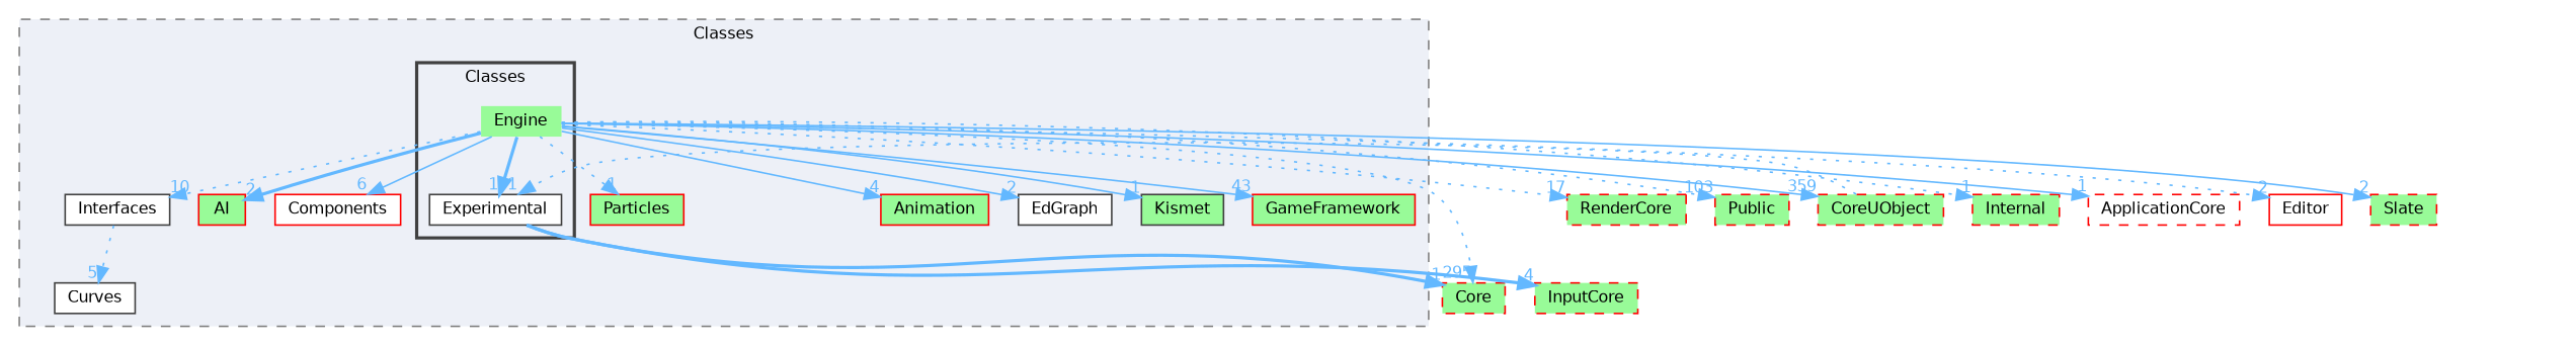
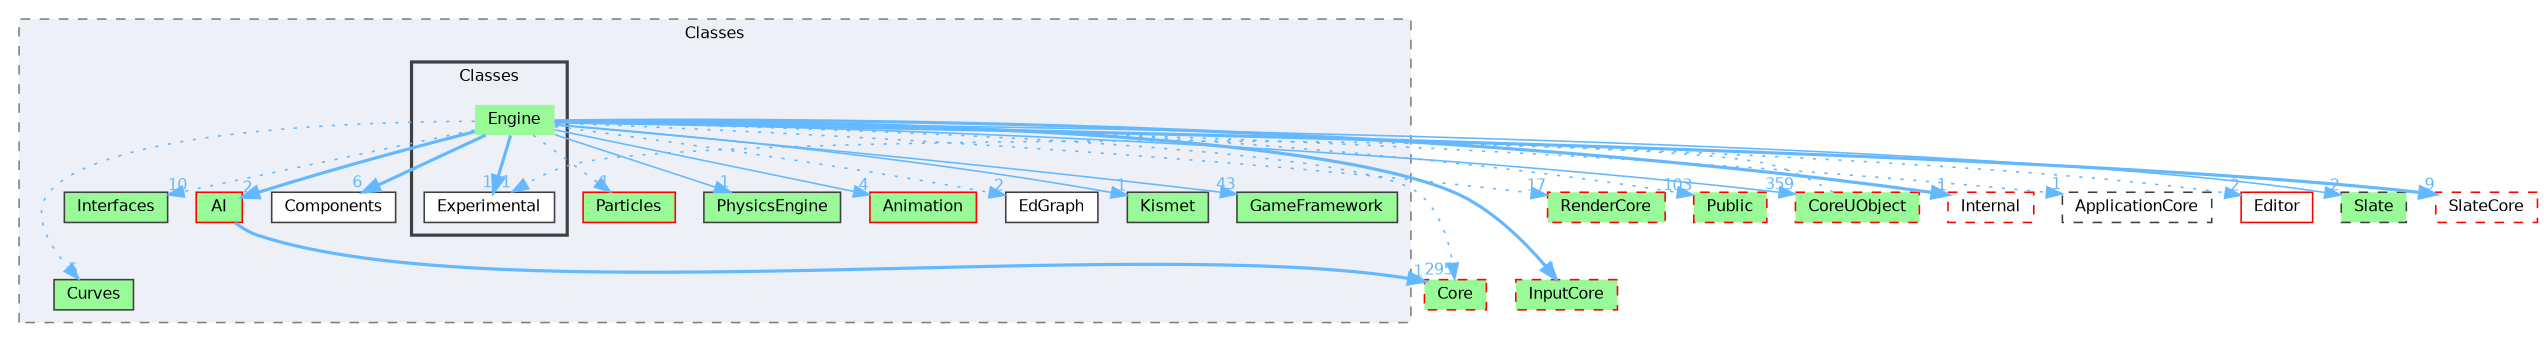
  digraph {
    compound=true
    fontname="DejaVu Sans"
    node [fillcolor=palegreen fontname="DejaVu Sans" fontsize=10 shape=box style=filled color=red]
    edge [color=steelblue1 fontcolor=steelblue1 fontname="DejaVu Sans" fontsize=10 headlabel=1 labeldistance=1.5 labelfontname=Helvetica labelfontsize=10 style=dotted]
    n1 [height=0.2 label=Engine shape=plaintext width=0.4 color=""]
    n2 [color=grey25 fillcolor=white height=0.2 label=Experimental width=0.4]
-   n3 [color=grey25 fillcolor=white height=0.2 label=Interfaces width=0.4]
+   n3 [color=grey25 height=0.2 label=Interfaces width=0.4]
    n4 [height=0.2 label=AI width=0.4]
-   n5 [fillcolor=white height=0.2 label=Components width=0.4]
-   n6 [color=grey25 fillcolor=white height=0.2 label=Curves width=0.4]
+   n5 [color=grey25 fillcolor=white height=0.2 label=Components width=0.4]
+   n6 [color=grey25 height=0.2 label=Curves width=0.4]
    n7 [height=0.2 label=Particles width=0.4]
+   n8 [color=grey25 height=0.2 label=PhysicsEngine width=0.4]
    n9 [height=0.2 label=Animation width=0.4]
    n10 [color=grey25 fillcolor=white height=0.2 label=EdGraph width=0.4]
    n11 [color=grey25 height=0.2 label=Kismet width=0.4]
-   n12 [height=0.2 label=GameFramework width=0.4]
+   n12 [color=grey25 height=0.2 label=GameFramework width=0.4]
    n13 [height=0.2 label=Core style="filled,dashed" width=0.4]
    n14 [height=0.2 label=RenderCore style="filled,dashed" width=0.4]
    n15 [height=0.2 label=Public style="filled,dashed" width=0.4]
    n16 [height=0.2 label=InputCore style="filled,dashed" width=0.4]
    n17 [height=0.2 label=CoreUObject style="filled,dashed" width=0.4]
-   n18 [height=0.2 label=Internal style="filled,dashed" width=0.4]
-   n19 [fillcolor=white height=0.2 label=ApplicationCore style="filled,dashed" width=0.4]
+   n18 [fillcolor=white height=0.2 label=Internal style="filled,dashed" width=0.4]
+   n19 [color=grey25 fillcolor=white height=0.2 label=ApplicationCore style="filled,dashed" width=0.4]
    n20 [fillcolor=white height=0.2 label=Editor width=0.4]
-   n21 [height=0.2 label=Slate style="filled,dashed" width=0.4]
+   n21 [color=grey25 height=0.2 label=Slate style="filled,dashed" width=0.4]
+   n22 [fillcolor=white height=0.2 label=SlateCore style="filled,dashed" width=0.4]
    subgraph cluster_1 {
      bgcolor="#edf0f7"
      fontsize=10
      label=Classes
      pencolor=grey50
      style="filled,dashed"
      n3
      n4
      n5
      n6
      n7
+     n8
      n9
      n10
      n11
      n12
      subgraph cluster_2 {
        bgcolor="#edf0f7"
        fontsize=10
        label=Classes
        pencolor=grey25
        style="filled,bold"
        n1
        n2
      }
    }
    n1 -> n2 [style=bold]
    n1 -> n3 [headlabel=10]
    n1 -> n4 [headlabel=2 style=bold]
-   n1 -> n5 [headlabel=6 style=solid]
-   n3 -> n6 [headlabel=5]
+   n1 -> n5 [headlabel=6 style=bold]
+   n1 -> n6 [headlabel=5]
    n1 -> n7
+   n1 -> n8 [style=solid]
    n1 -> n9 [headlabel=4 style=solid]
-   n1 -> n10 [headlabel=2 style=solid]
+   n1 -> n10 [headlabel=2]
    n1 -> n11 [style=solid]
    n1 -> n12 [headlabel=43 style=solid]
    n1 -> n13 [headlabel=295]
    n1 -> n14 [headlabel=17]
    n1 -> n15 [headlabel=103]
-   n2 -> n16 [headlabel=4 style=bold]
+   n1 -> n16 [headlabel=4 style=bold]
    n1 -> n17 [headlabel=359 style=solid]
-   n1 -> n18
-   n1 -> n19 [style=solid]
+   n1 -> n18 [style=bold]
+   n1 -> n19
    n1 -> n20 [headlabel=2]
    n1 -> n21 [headlabel=2 style=solid]
-   n2 -> n13 [style=bold]
+   n1 -> n22 [headlabel=9 style=bold]
+   n4 -> n13 [style=bold]
    n17 -> n2
  }
